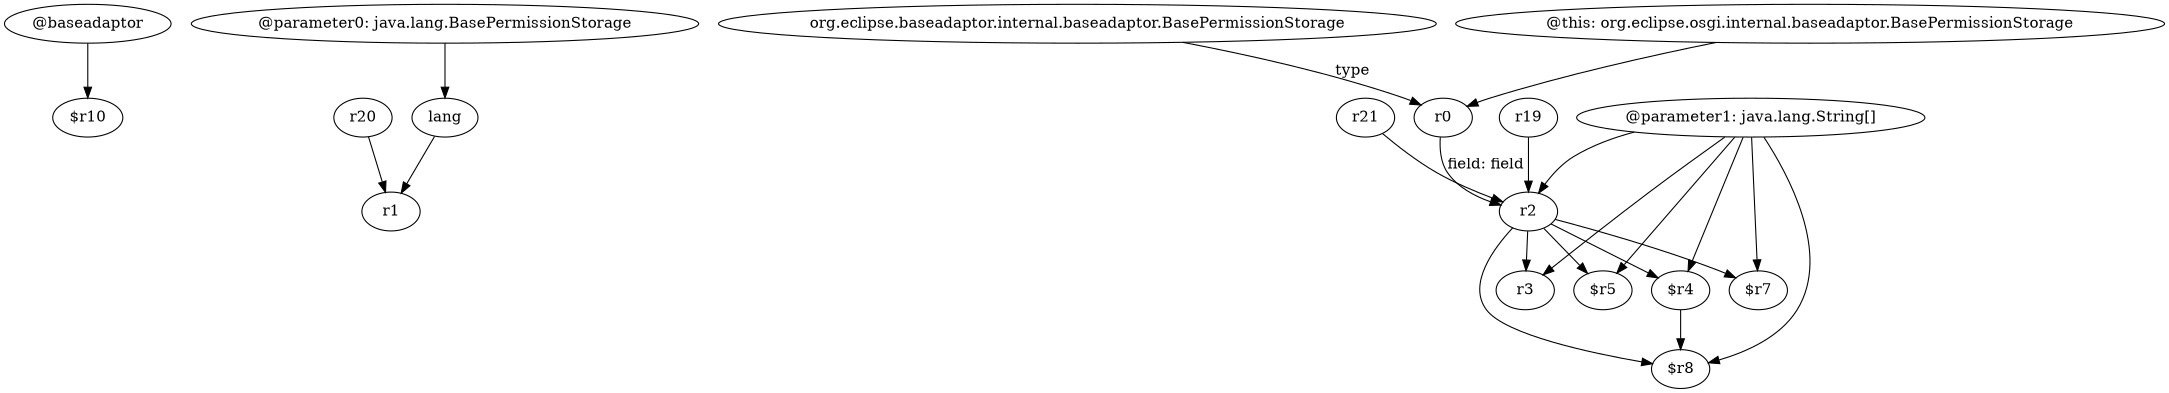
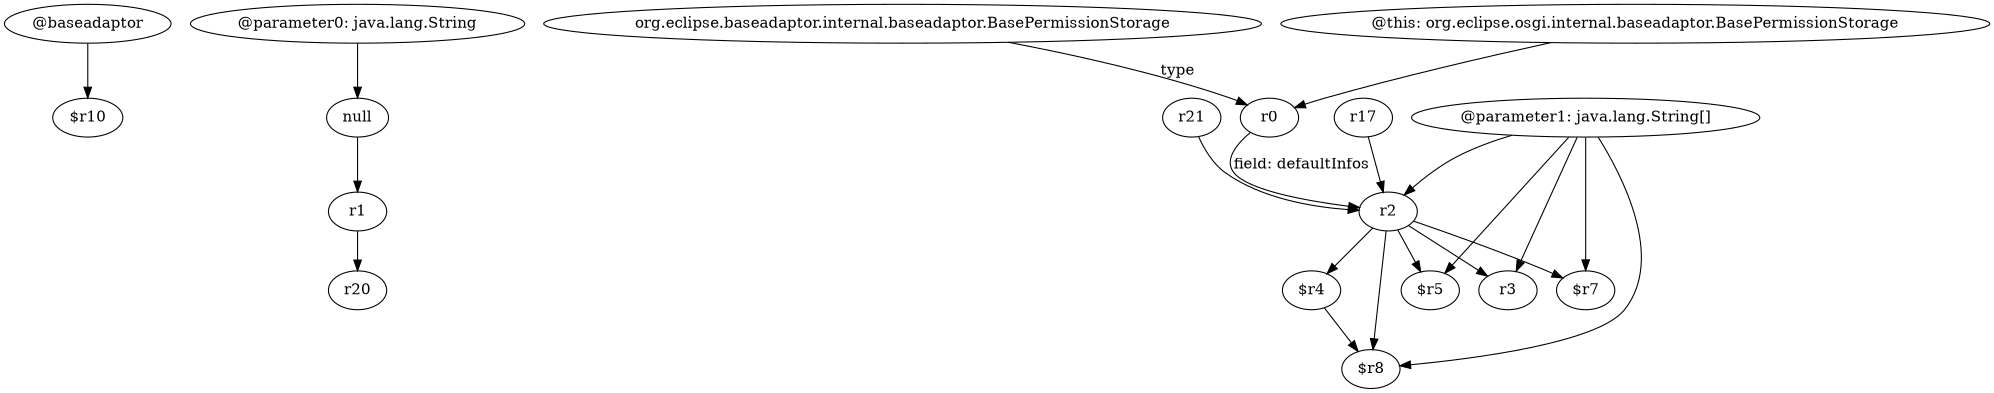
  digraph {
    n1 [label="@baseadaptor"]
    n2 [label="$r10"]
    n3 [label=r20]
    n4 [label=r1]
    n5 [label="@parameter1: java.lang.String[]"]
    n6 [label=r3]
    n7 [label=r2]
    n8 [label="$r4"]
    n9 [label="$r7"]
    n10 [label="$r8"]
    n11 [label="$r5"]
    n12 [label=r21]
    n13 [label=r0]
    n14 [label="org.eclipse.baseadaptor.internal.baseadaptor.BasePermissionStorage"]
-   n15 [label="@parameter0: java.lang.BasePermissionStorage"]
-   n16 [label=lang]
+   n15 [label="@parameter0: java.lang.String"]
+   n16 [label=null]
    n17 [label="@this: org.eclipse.osgi.internal.baseadaptor.BasePermissionStorage"]
-   n18 [label=r19]
+   n18 [label=r17]
    n1 -> n2
-   n3 -> n4
+   n4 -> n3
    n5 -> n6
    n5 -> n7
-   n5 -> n8
    n5 -> n9
    n5 -> n10
    n5 -> n11
    n7 -> n6
    n7 -> n8
    n7 -> n9
    n7 -> n10
    n7 -> n11
    n8 -> n10
    n12 -> n7
-   n13 -> n7 [label="field: field"]
+   n13 -> n7 [label="field: defaultInfos"]
    n14 -> n13 [label=type]
    n15 -> n16
    n16 -> n4
    n17 -> n13
    n18 -> n7
  }
